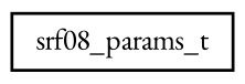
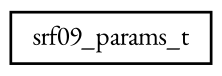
  digraph {
    rankdir=TB
    fontname="EB Garamond"
-   n1 [color=black fillcolor=white fontname="EB Garamond" fontsize=10 height=0.2 label=srf08_params_t shape=record style=filled width=0.4]
+   n1 [color=black fillcolor=white fontname="EB Garamond" fontsize=10 height=0.2 label=srf09_params_t shape=record style=filled width=0.4]
  }
